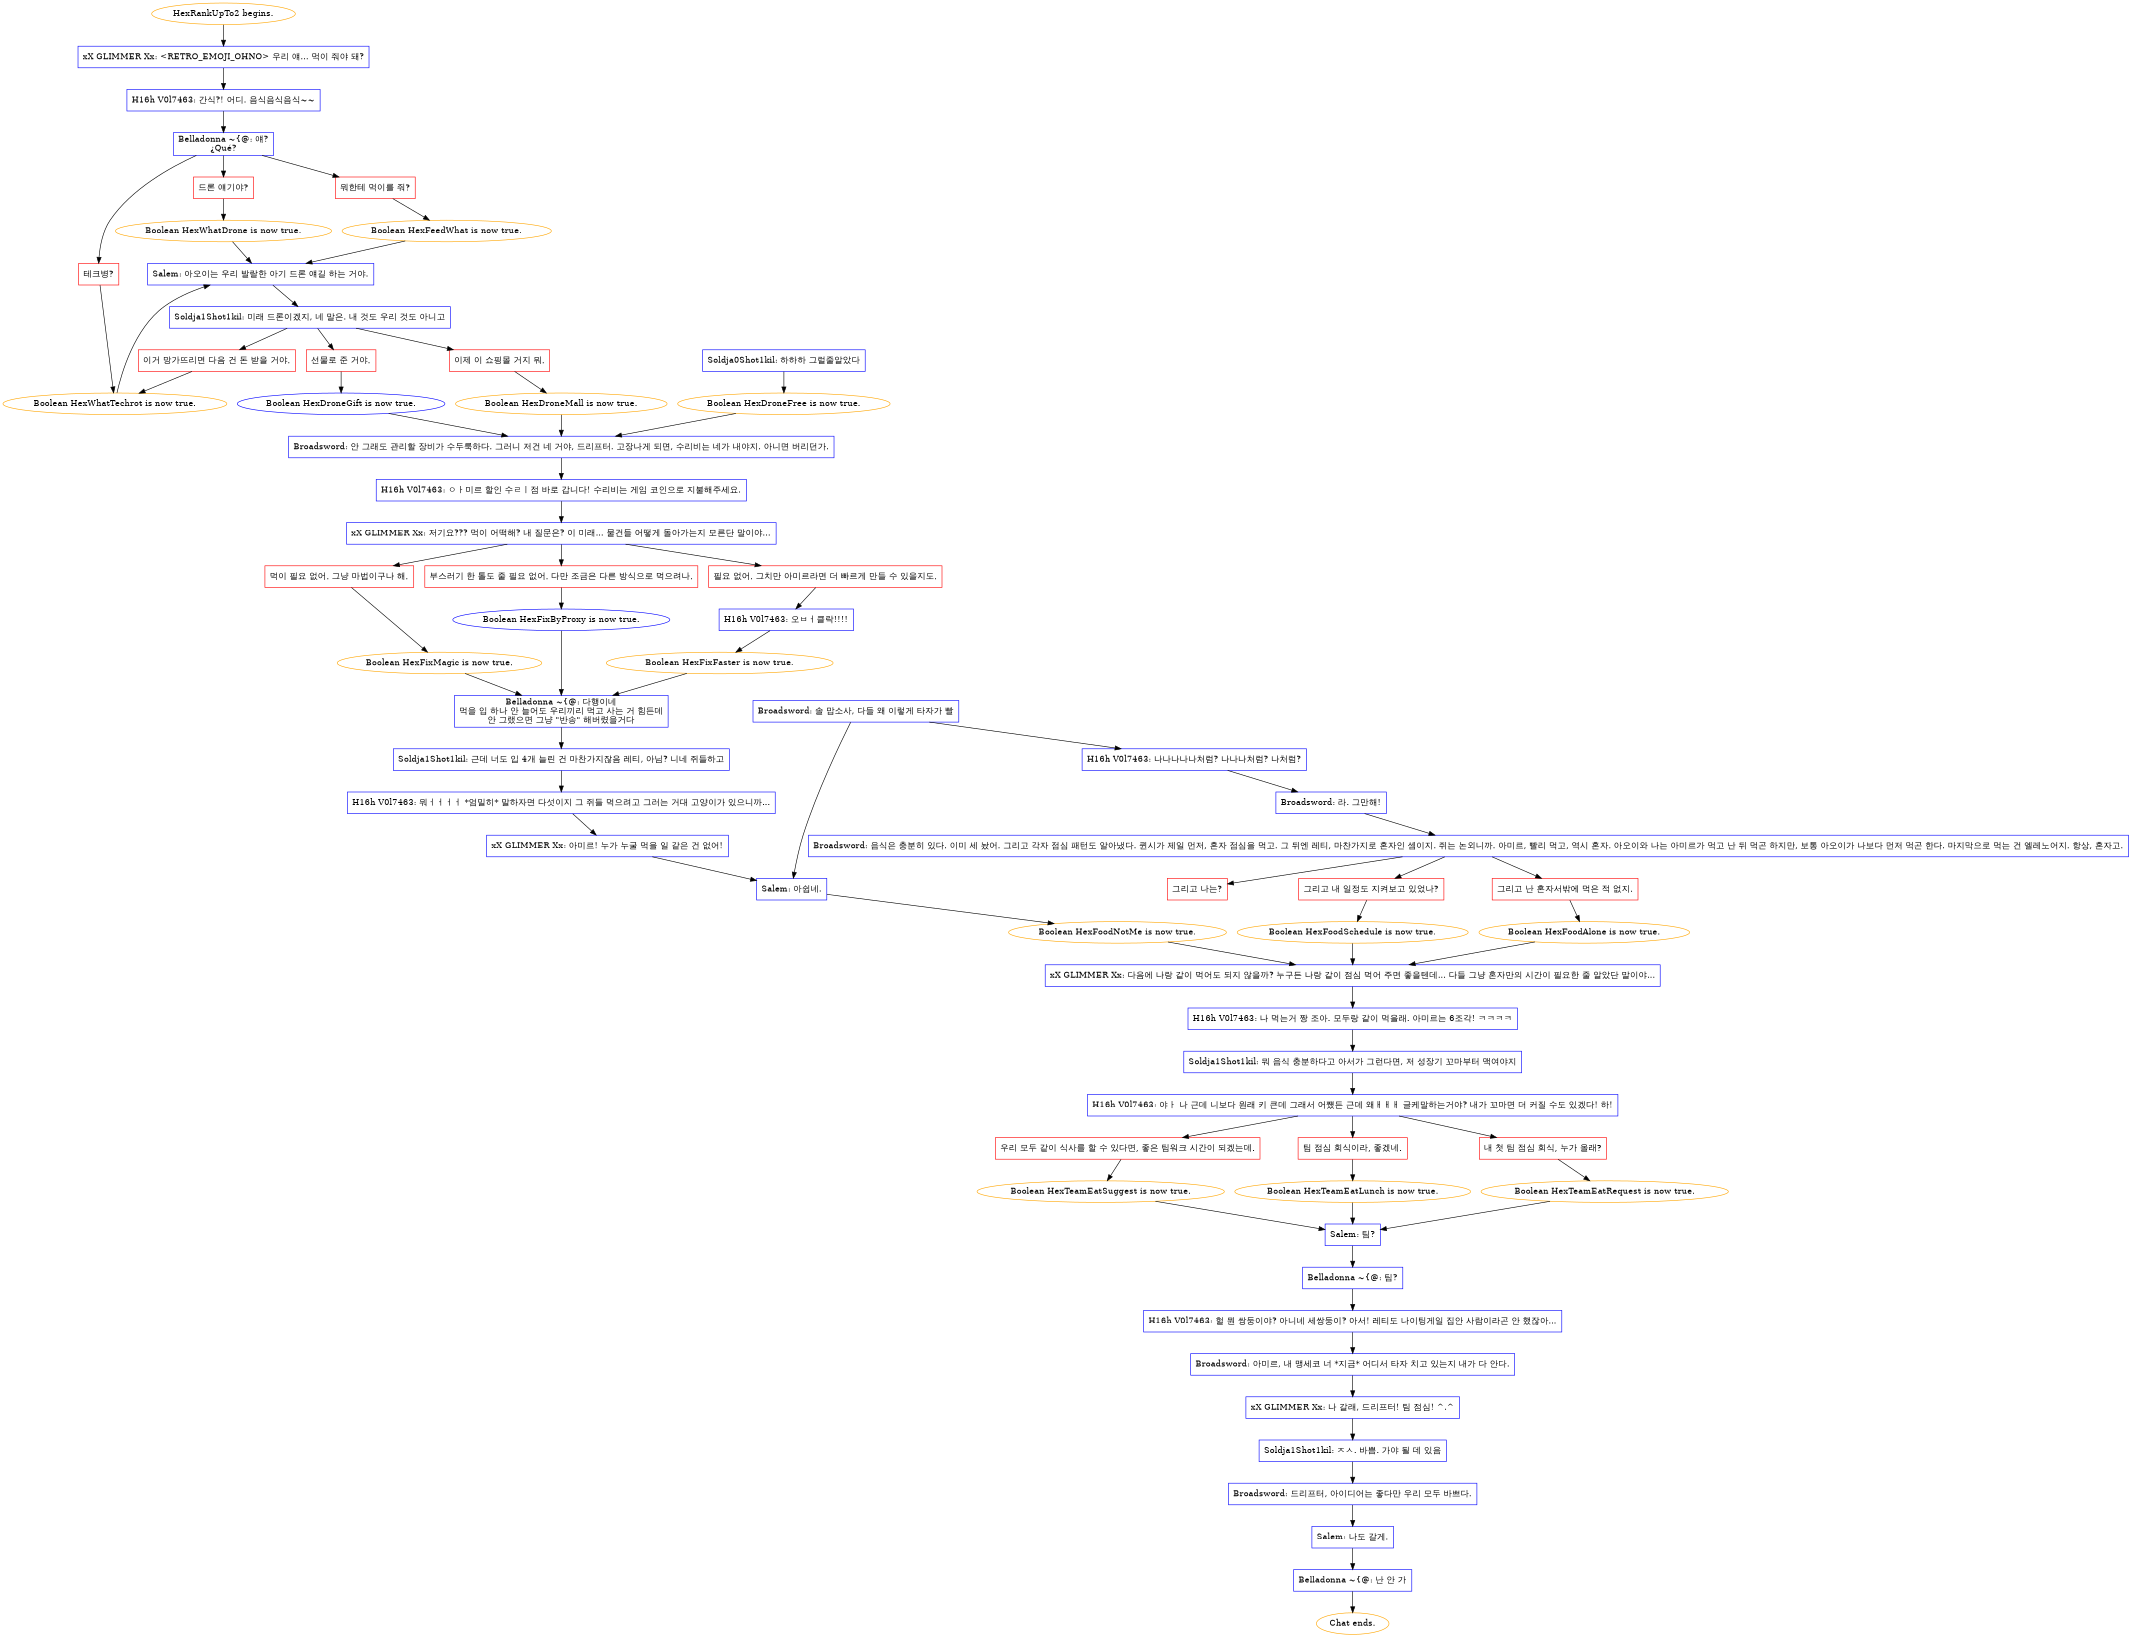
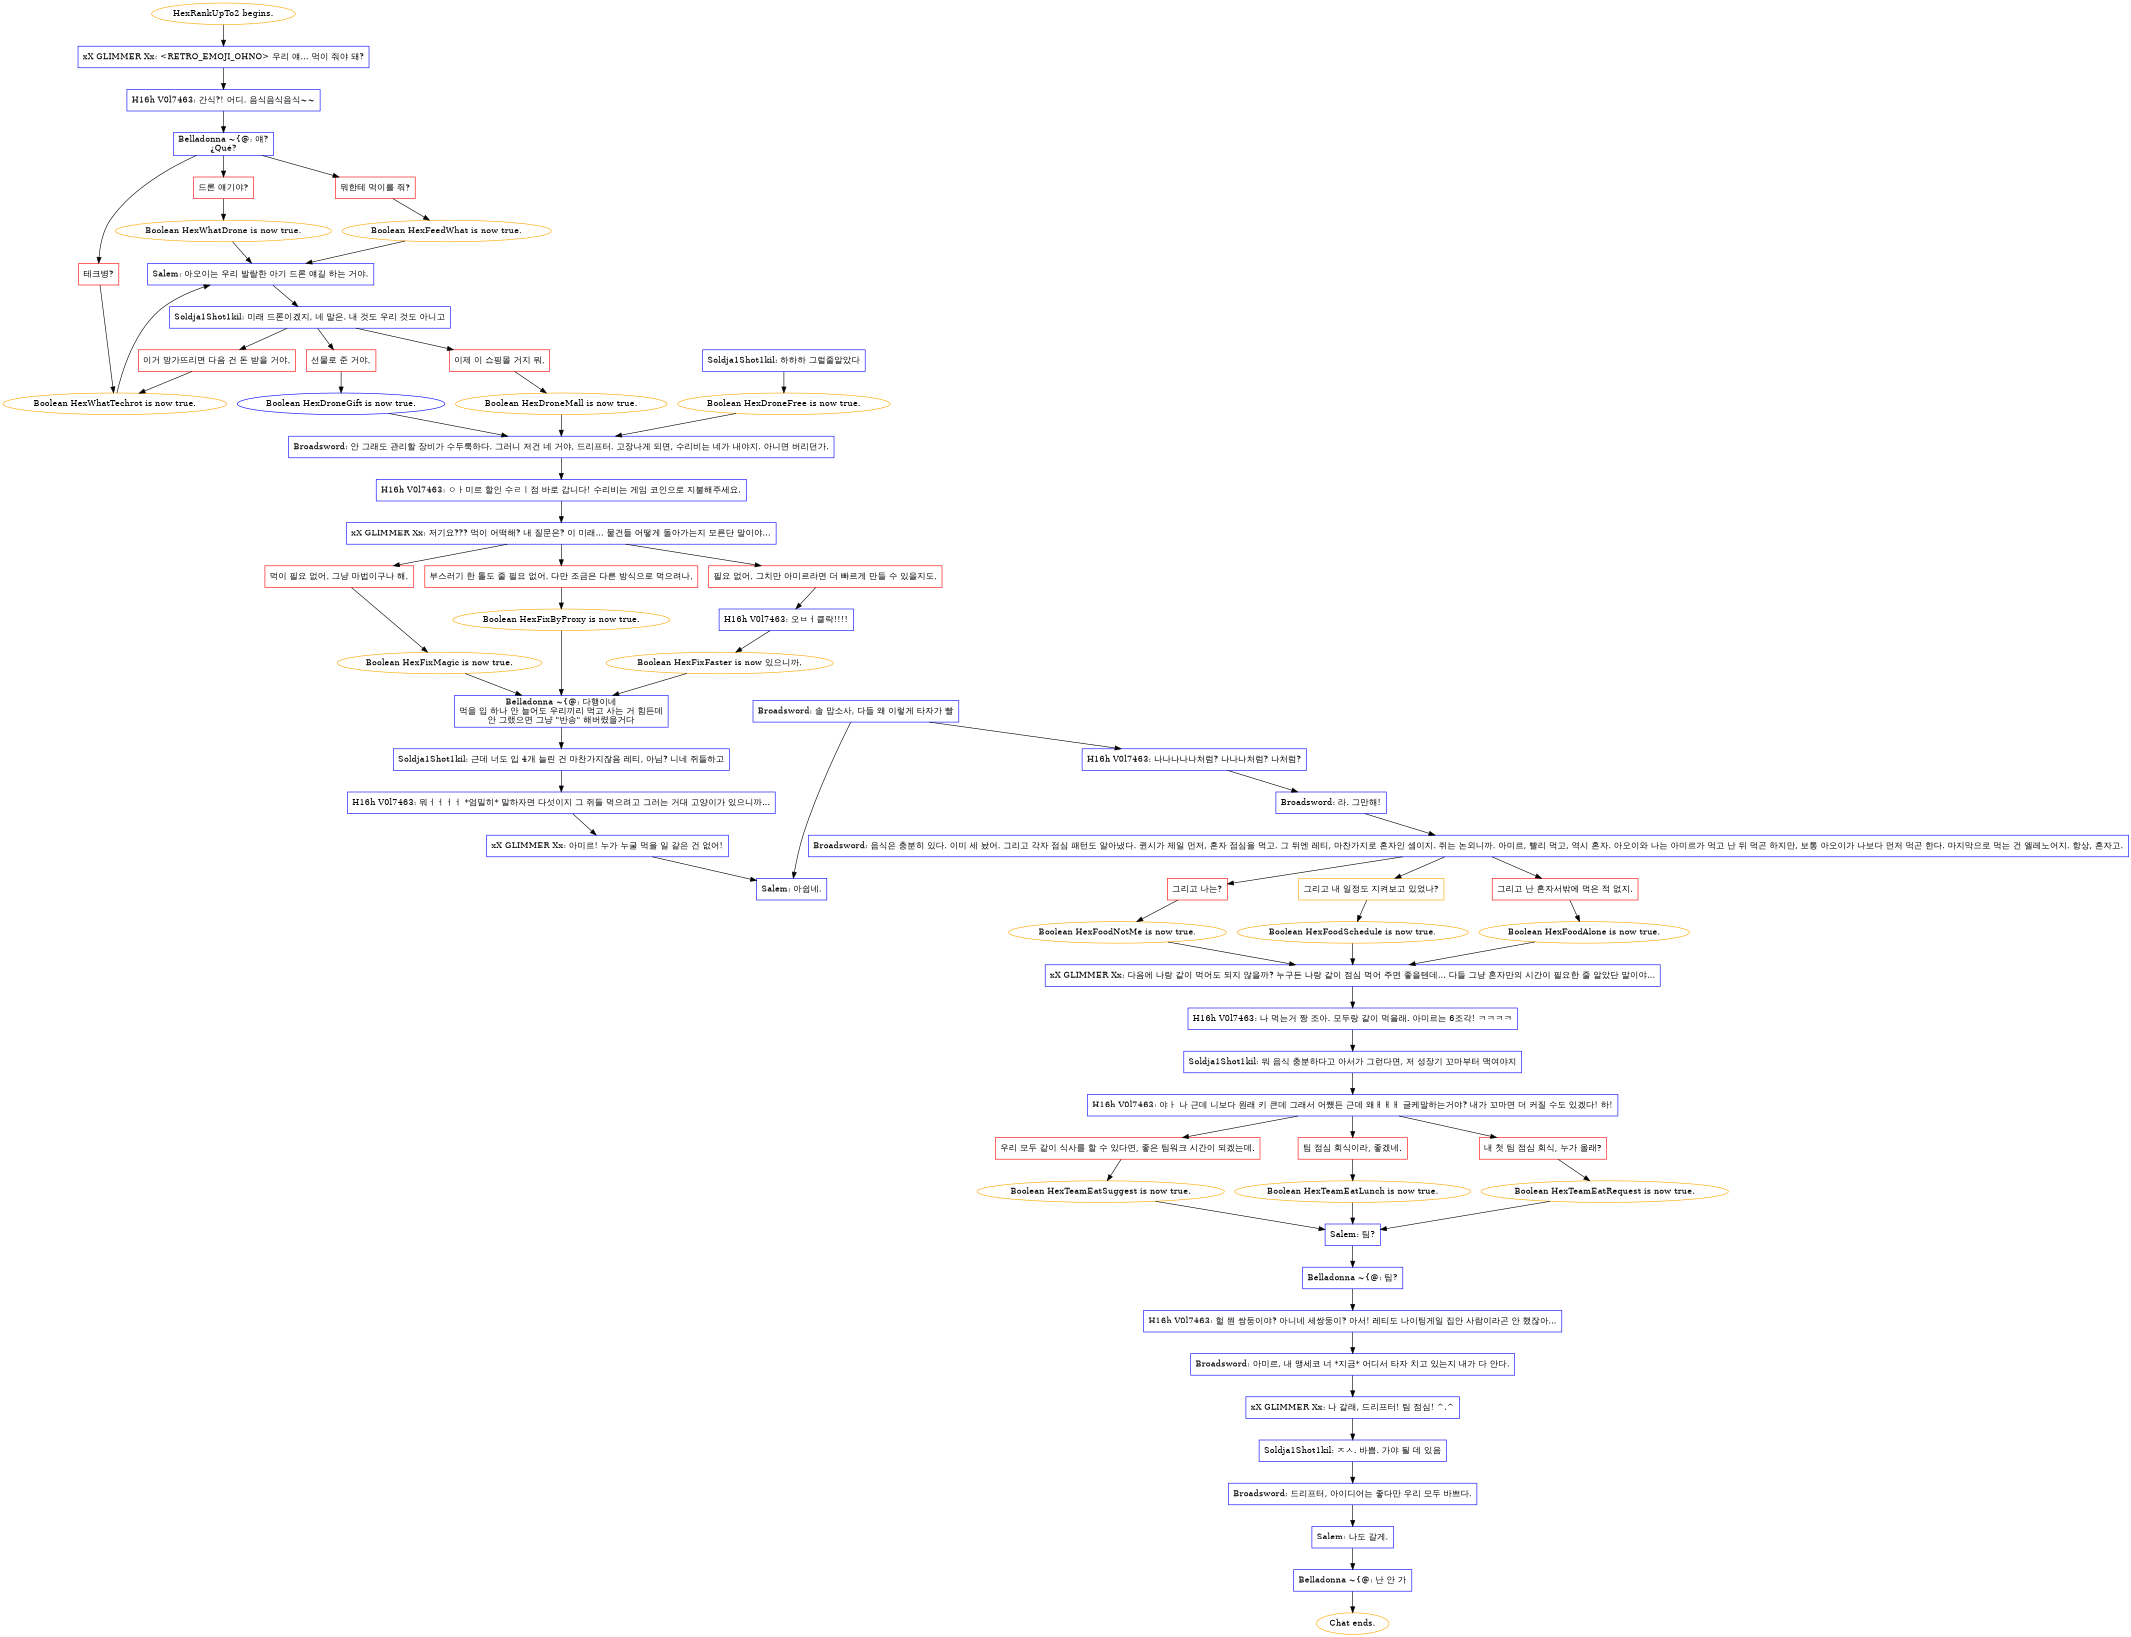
  digraph {
    node [color=blue shape=box]
    "HexRankUpTo2 begins." [color=orange shape=""]
    n2 [label="xX GLIMMER Xx: <RETRO_EMOJI_OHNO> 우리 얘... 먹이 줘야 돼?"]
    n3 [label="H16h V0l7463: 간식?! 어디. 음식음식음식~~"]
    n4 [label="Belladonna ~{@: 얘?\n¿Qué?"]
    n5 [color=red label="드론 얘기야?"]
    n6 [color=red label="뭐한테 먹이를 줘?"]
    n7 [color=red label="테크병?"]
    n8 [color=orange label="Boolean HexWhatDrone is now true." shape=""]
    n9 [color=orange label="Boolean HexFeedWhat is now true." shape=""]
    n10 [color=orange label="Boolean HexWhatTechrot is now true." shape=""]
    n11 [label="Salem: 아오이는 우리 발랄한 아기 드론 얘길 하는 거야."]
    n12 [label="Soldja1Shot1kil: 미래 드론이겠지, 네 말은. 내 것도 우리 것도 아니고"]
    n13 [color=red label="선물로 준 거야."]
    n14 [color=red label="이제 이 쇼핑몰 거지 뭐."]
    n15 [color=red label="이거 망가뜨리면 다음 건 돈 받을 거야."]
    n16 [label="Boolean HexDroneGift is now true." shape=""]
    n17 [color=orange label="Boolean HexDroneMall is now true." shape=""]
    n18 [label="Broadsword: 안 그래도 관리할 장비가 수두룩하다. 그러니 저건 네 거야, 드리프터. 고장나게 되면, 수리비는 네가 내야지. 아니면 버리던가."]
-   n19 [label="Soldja0Shot1kil: 하하하 그럴줄알았다"]
+   n19 [label="Soldja1Shot1kil: 하하하 그럴줄알았다"]
    n20 [color=orange label="Boolean HexDroneFree is now true." shape=""]
    n21 [label="H16h V0l7463: ㅇㅏ미르 할인 수ㄹㅣ점 바로 갑니다! 수리비는 게임 코인으로 지불해주세요."]
    n22 [label="xX GLIMMER Xx: 저기요??? 먹이 어떡해? 내 질문은? 이 미래... 물건들 어떻게 돌아가는지 모른단 말이야..."]
    n23 [color=red label="먹이 필요 없어. 그냥 마법이구나 해."]
    n24 [color=red label="부스러기 한 톨도 줄 필요 없어. 다만 조금은 다른 방식으로 먹으려나."]
    n25 [color=red label="필요 없어. 그치만 아미르라면 더 빠르게 만들 수 있을지도."]
    n26 [color=orange label="Boolean HexFixMagic is now true." shape=""]
-   n27 [label="Boolean HexFixByProxy is now true." shape=""]
+   n27 [color=orange label="Boolean HexFixByProxy is now true." shape=""]
    n28 [label="H16h V0l7463: 오ㅂㅓ클락!!!!"]
    n29 [label="Belladonna ~{@: 다행이네\n먹을 입 하나 안 늘어도 우리끼리 먹고 사는 거 힘든데\n안 그랬으면 그냥 \"반송\" 해버렸을거다"]
-   n30 [color=orange label="Boolean HexFixFaster is now true." shape=""]
+   n30 [color=orange label="Boolean HexFixFaster is now 있으니까." shape=""]
    n31 [label="Soldja1Shot1kil: 근데 너도 입 4개 늘린 건 마찬가지잖음 레티, 아님? 니네 쥐들하고"]
    n32 [label="H16h V0l7463: 뭐ㅓㅓㅓㅓ *엄밀히* 말하자면 다섯이지 그 쥐들 먹으려고 그러는 거대 고양이가 있으니까..."]
    n33 [label="xX GLIMMER Xx: 아미르! 누가 누굴 먹을 일 같은 건 없어!"]
    n34 [label="Salem: 아쉽네."]
    n35 [label="Broadsword: 솔 맙소사, 다들 왜 이렇게 타자가 빨"]
    n36 [label="H16h V0l7463: 나나나나나처럼? 나나나처럼? 나처럼?"]
    n37 [label="Broadsword: 라. 그만해!"]
    n38 [label="Broadsword: 음식은 충분히 있다. 이미 세 놨어. 그리고 각자 점심 패턴도 알아냈다. 퀸시가 제일 먼저, 혼자 점심을 먹고. 그 뒤엔 레티, 마찬가지로 혼자인 셈이지. 쥐는 논외니까. 아미르, 빨리 먹고, 역시 혼자. 아오이와 나는 아미르가 먹고 난 뒤 먹곤 하지만, 보통 아오이가 나보다 먼저 먹곤 한다. 마지막으로 먹는 건 엘레노어지. 항상, 혼자고."]
    n39 [color=red label="그리고 나는?"]
-   n40 [color=red label="그리고 내 일정도 지켜보고 있었나?"]
+   n40 [color=orange label="그리고 내 일정도 지켜보고 있었나?"]
    n41 [color=red label="그리고 난 혼자서밖에 먹은 적 없지."]
    n42 [color=orange label="Boolean HexFoodNotMe is now true." shape=""]
    n43 [color=orange label="Boolean HexFoodSchedule is now true." shape=""]
    n44 [color=orange label="Boolean HexFoodAlone is now true." shape=""]
    n45 [label="xX GLIMMER Xx: 다음에 나랑 같이 먹어도 되지 않을까? 누구든 나랑 같이 점심 먹어 주면 좋을텐데... 다들 그냥 혼자만의 시간이 필요한 줄 알았단 말이야..."]
    n46 [label="H16h V0l7463: 나 먹는거 짱 조아. 모두랑 같이 먹을래. 아미르는 6조각! ㅋㅋㅋㅋ"]
    n47 [label="Soldja1Shot1kil: 뭐 음식 충분하다고 아서가 그런다면, 저 성장기 꼬마부터 맥여야지"]
    n48 [label="H16h V0l7463: 야ㅏ 나 근데 니보다 원래 키 큰데 그래서 어쩄든 근데 왜ㅐㅐㅐ 글케말하는거야? 내가 꼬마면 더 커질 수도 있겠다! 하!"]
    n49 [color=red label="우리 모두 같이 식사를 할 수 있다면, 좋은 팀워크 시간이 되겠는데."]
    n50 [color=red label="팀 점심 회식이라, 좋겠네."]
    n51 [color=red label="내 첫 팀 점심 회식, 누가 올래?"]
    n52 [color=orange label="Boolean HexTeamEatSuggest is now true." shape=""]
    n53 [color=orange label="Boolean HexTeamEatLunch is now true." shape=""]
    n54 [color=orange label="Boolean HexTeamEatRequest is now true." shape=""]
    n55 [label="Salem: 팀?"]
    n56 [label="Belladonna ~{@: 팀?"]
    n57 [label="H16h V0l7463: 헐 뭔 쌍둥이야? 아니네 세쌍둥이? 아서! 레티도 나이팅게일 집안 사람이라곤 안 했잖아..."]
    n58 [label="Broadsword: 아미르, 내 맹세코 너 *지금* 어디서 타자 치고 있는지 내가 다 안다."]
    n59 [label="xX GLIMMER Xx: 나 갈래, 드리프터! 팀 점심! ^.^"]
    n60 [label="Soldja1Shot1kil: ㅈㅅ. 바쁨. 가야 될 데 있음"]
    n61 [label="Broadsword: 드리프터, 아이디어는 좋다만 우리 모두 바쁘다."]
    n62 [label="Salem: 나도 갈게."]
    n63 [label="Belladonna ~{@: 난 안 가"]
    "Chat ends." [color=orange shape=""]
    "HexRankUpTo2 begins." -> n2
    n2 -> n3
    n3 -> n4
    n4 -> n5
    n4 -> n6
    n4 -> n7
    n5 -> n8
    n6 -> n9
    n7 -> n10
    n8 -> n11
    n9 -> n11
    n10 -> n11
    n11 -> n12
    n12 -> n13
    n12 -> n14
    n12 -> n15
    n13 -> n16
    n14 -> n17
    n15 -> n10
    n16 -> n18
    n17 -> n18
    n18 -> n21
    n19 -> n20
    n20 -> n18
    n21 -> n22
    n22 -> n23
    n22 -> n24
    n22 -> n25
    n23 -> n26
    n24 -> n27
    n25 -> n28
    n26 -> n29
    n27 -> n29
    n28 -> n30
    n29 -> n31
    n30 -> n29
    n31 -> n32
    n32 -> n33
    n33 -> n34
    n35 -> n34
    n35 -> n36
    n36 -> n37
    n37 -> n38
    n38 -> n39
    n38 -> n40
    n38 -> n41
-   n34 -> n42
+   n39 -> n42
    n40 -> n43
    n41 -> n44
    n42 -> n45
    n43 -> n45
    n44 -> n45
    n45 -> n46
    n46 -> n47
    n47 -> n48
    n48 -> n49
    n48 -> n50
    n48 -> n51
    n49 -> n52
    n50 -> n53
    n51 -> n54
    n52 -> n55
    n53 -> n55
    n54 -> n55
    n55 -> n56
    n56 -> n57
    n57 -> n58
    n58 -> n59
    n59 -> n60
    n60 -> n61
    n61 -> n62
    n62 -> n63
    n63 -> "Chat ends."
  }
